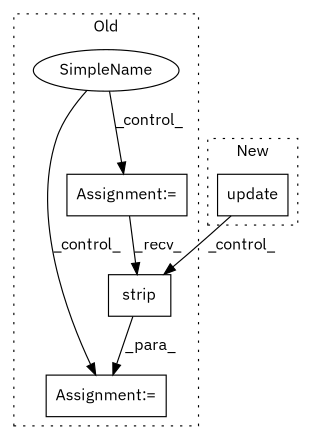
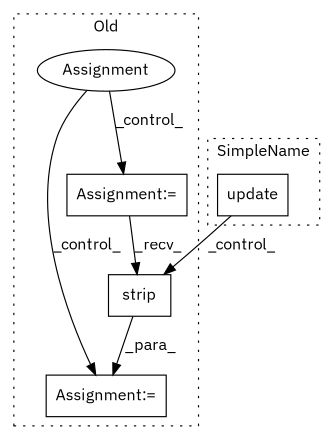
  digraph {
    fontname="IBM Plex Sans"
    node [a=32 fontname="IBM Plex Sans" shape=box]
    edge [fontname="IBM Plex Sans"]
    n1 [l=7 label=strip s=6462]
    n2 [a=7 l=1 label="Assignment:=" s=6450]
    n3 [a=7 l=3 label="Assignment:=" s=6431]
-   n4 [a=42 label=SimpleName shape=ellipse]
+   n4 [a=42 label=Assignment shape=ellipse]
    n5 [l="7,1" label=update s="8141,8170"]
    subgraph cluster_1 {
      label=Old
      style=dotted
      n1
      n2
      n3
      n4
    }
    subgraph cluster_2 {
-     label=New
+     label=SimpleName
      style=dotted
      n5
    }
    n1 -> n2 [label=_para_]
    n3 -> n1 [label=_recv_]
    n4 -> n2 [label=_control_]
    n4 -> n3 [label=_control_]
    n5 -> n1 [label=_control_]
  }
